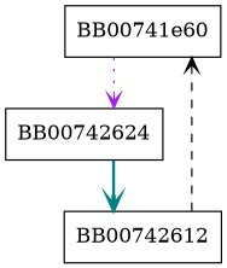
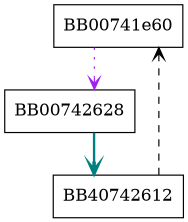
  digraph {
    splines=ortho
    node [shape=box]
    edge [arrowhead=vee]
    BB00741e60
-   BB00742628 [label=BB00742624]
-   BB00742612
+   BB00742628
+   BB00742612 [label=BB40742612]
    BB00741e60 -> BB00742628 [color=purple style=dotted]
    BB00742628 -> BB00742612 [color=teal style=bold]
    BB00742612 -> BB00741e60 [color=black style=dashed]
  }
